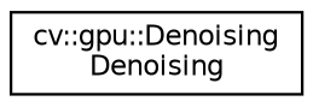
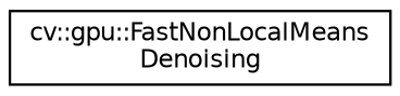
  digraph {
    rankdir=LR
-   n1 [color=black fillcolor=white fontname=Helvetica fontsize=10 height=0.2 label="cv::gpu::Denoising\lDenoising" shape=record style=filled width=0.4]
+   n1 [color=black fillcolor=white fontname=Helvetica fontsize=10 height=0.2 label="cv::gpu::FastNonLocalMeans\lDenoising" shape=record style=filled width=0.4]
  }
